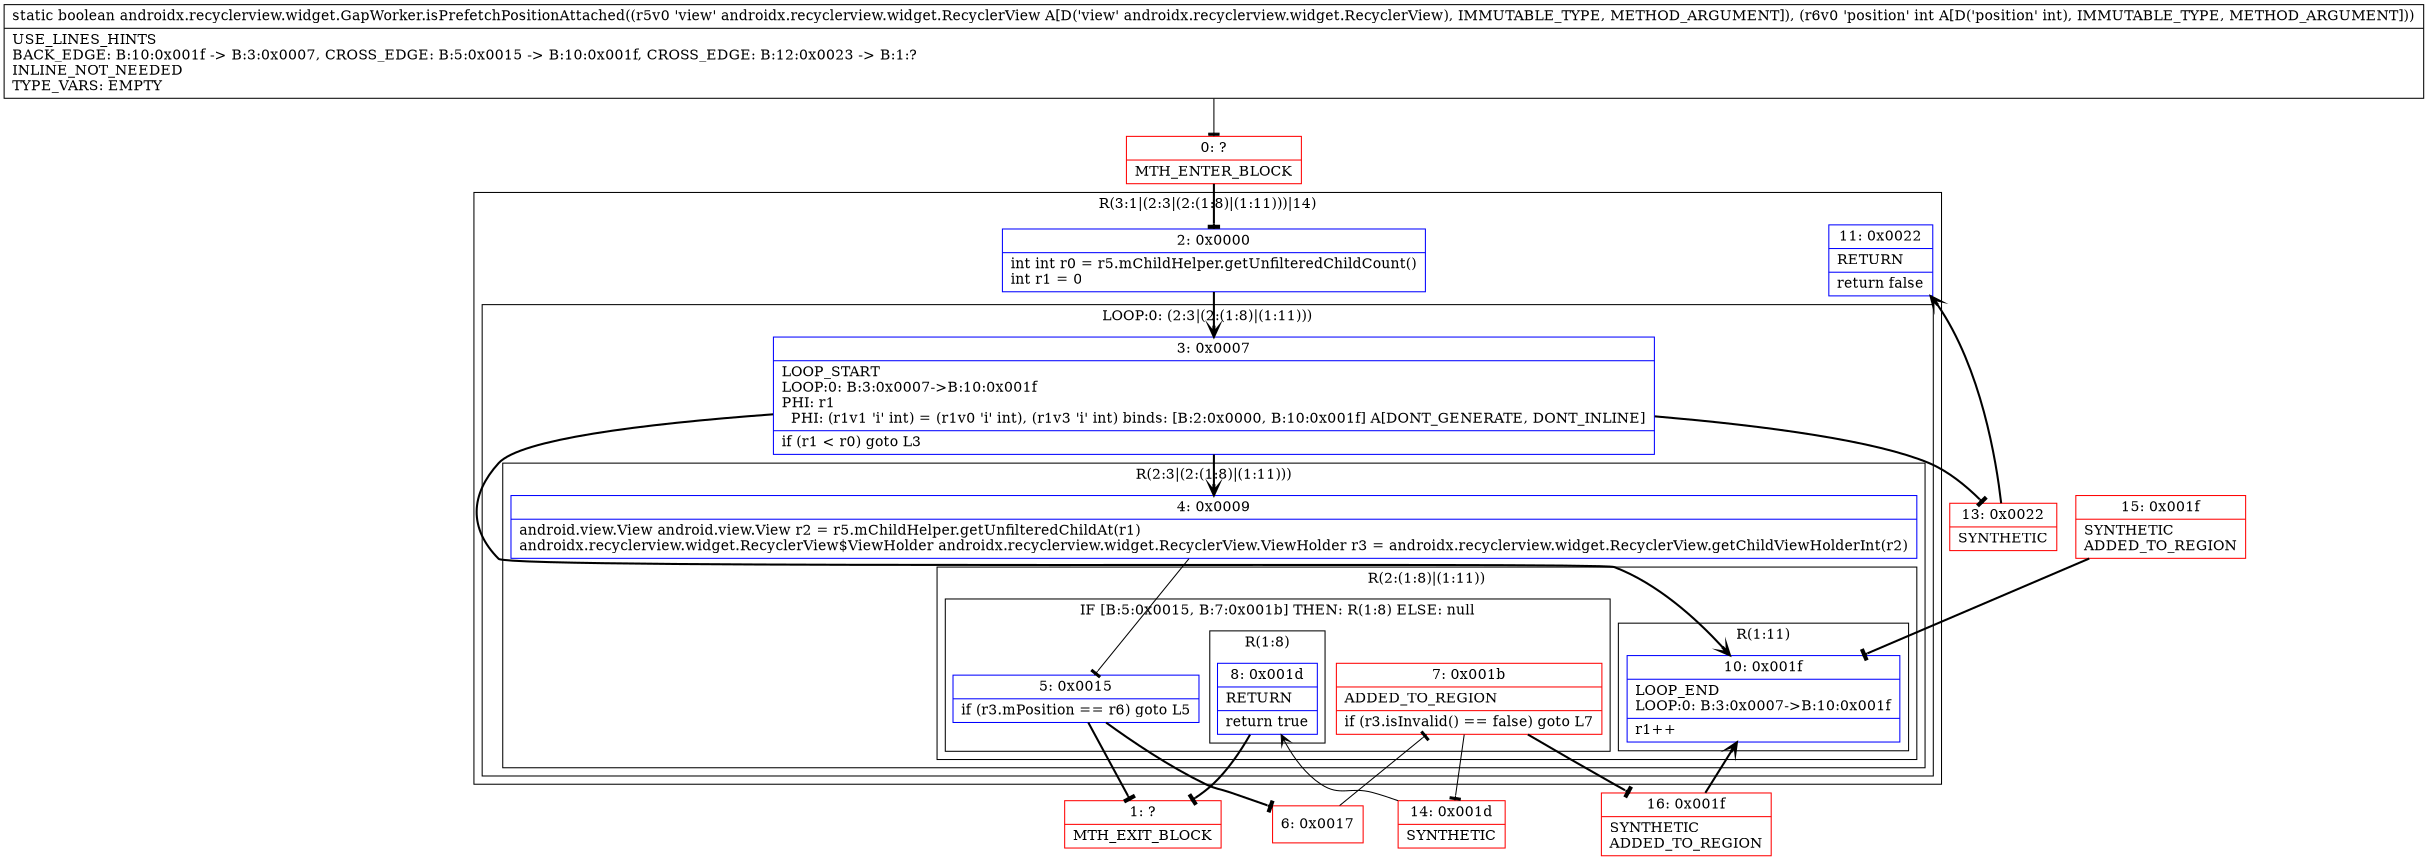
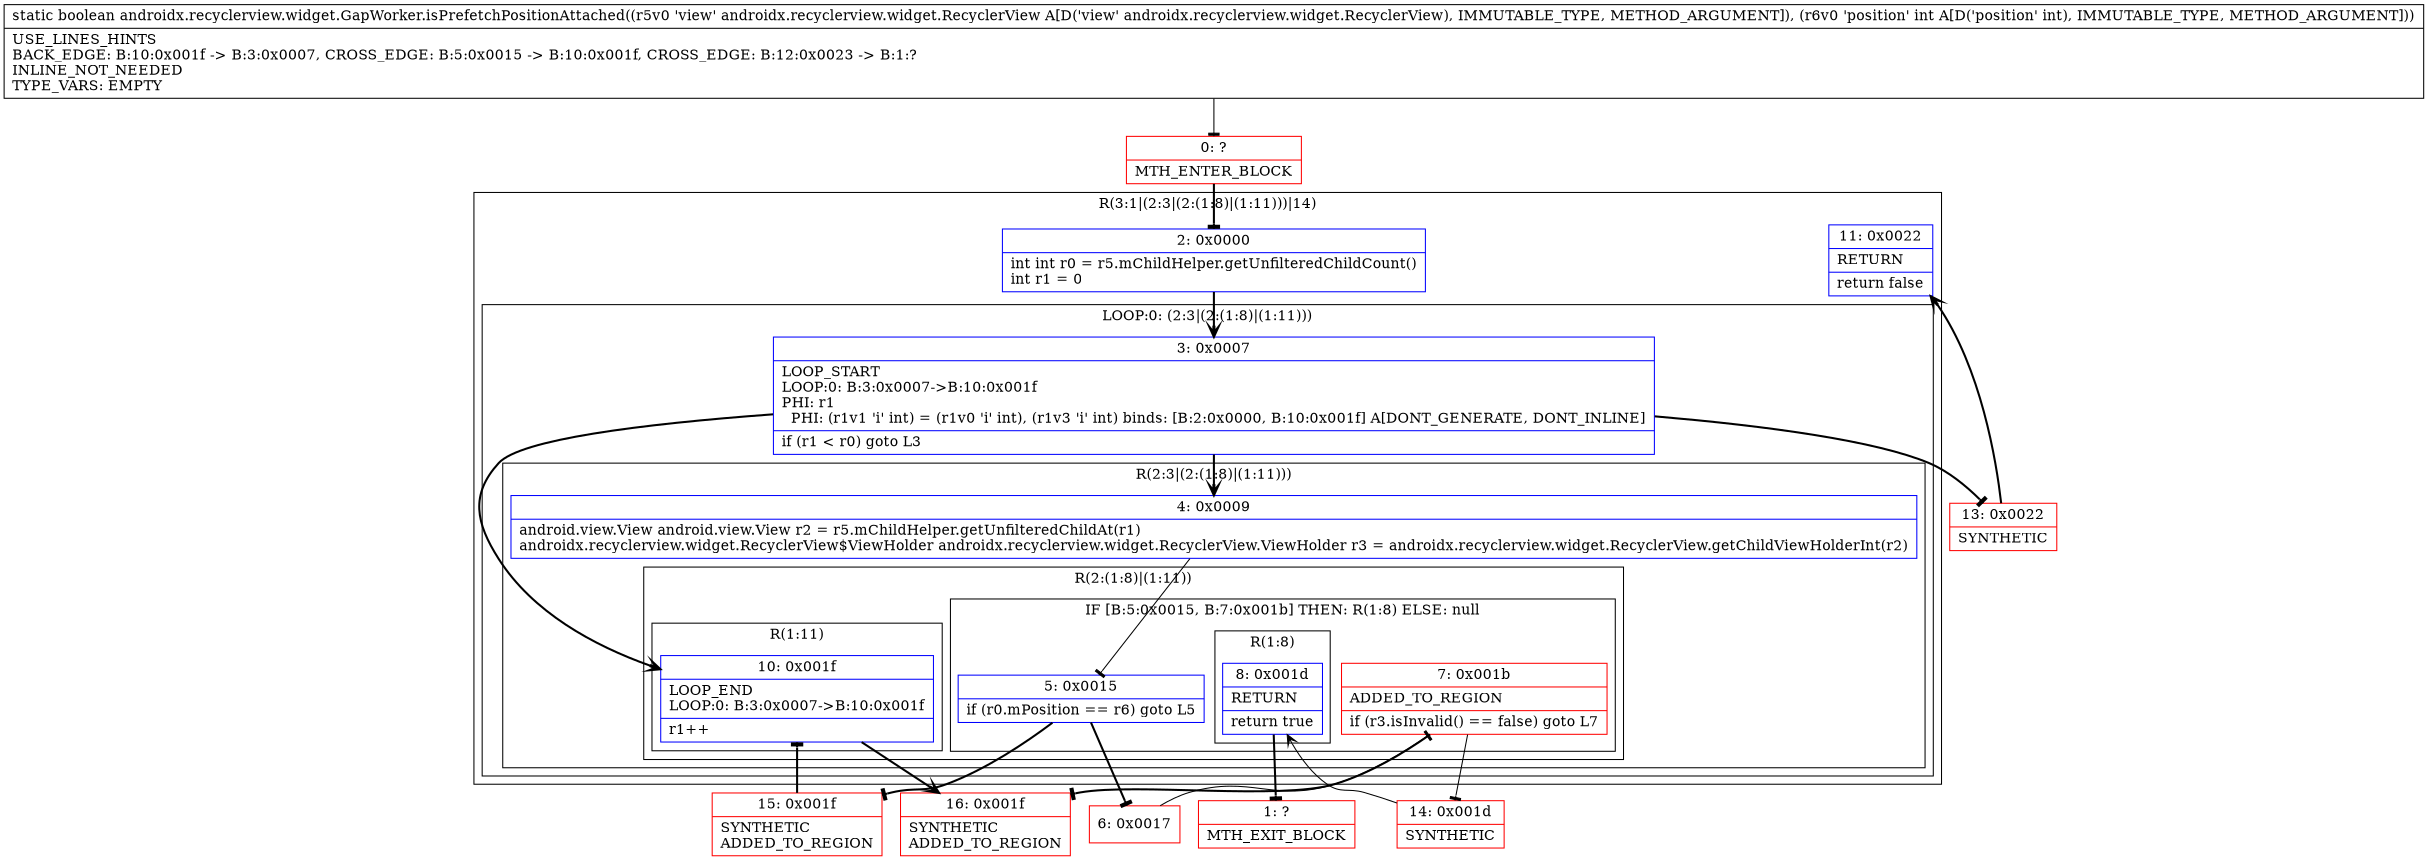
  digraph {
    node [color=red shape=record]
    edge [arrowhead=tee style=bold]
    n1 [color=blue label="{8\:\ 0x001d|RETURN\l|return true\l}"]
-   n2 [color=blue label="{5\:\ 0x0015|if (r3.mPosition == r6) goto L5\l}"]
+   n2 [color=blue label="{5\:\ 0x0015|if (r0.mPosition == r6) goto L5\l}"]
    n3 [label="{7\:\ 0x001b|ADDED_TO_REGION\l|if (r3.isInvalid() == false) goto L7\l}"]
    n4 [color=blue label="{10\:\ 0x001f|LOOP_END\lLOOP:0: B:3:0x0007\-\>B:10:0x001f\l|r1++\l}"]
    n5 [color=blue label="{4\:\ 0x0009|android.view.View android.view.View r2 = r5.mChildHelper.getUnfilteredChildAt(r1)\landroidx.recyclerview.widget.RecyclerView$ViewHolder androidx.recyclerview.widget.RecyclerView.ViewHolder r3 = androidx.recyclerview.widget.RecyclerView.getChildViewHolderInt(r2)\l}"]
    n6 [color=blue label="{3\:\ 0x0007|LOOP_START\lLOOP:0: B:3:0x0007\-\>B:10:0x001f\lPHI: r1 \l  PHI: (r1v1 'i' int) = (r1v0 'i' int), (r1v3 'i' int) binds: [B:2:0x0000, B:10:0x001f] A[DONT_GENERATE, DONT_INLINE]\l|if (r1 \< r0) goto L3\l}"]
    n7 [color=blue label="{2\:\ 0x0000|int int r0 = r5.mChildHelper.getUnfilteredChildCount()\lint r1 = 0\l}"]
    n8 [color=blue label="{11\:\ 0x0022|RETURN\l|return false\l}"]
    n9 [label="{1\:\ ?|MTH_EXIT_BLOCK\l}"]
    n10 [label="{6\:\ 0x0017}"]
    n11 [label="{15\:\ 0x001f|SYNTHETIC\lADDED_TO_REGION\l}"]
    n12 [label="{14\:\ 0x001d|SYNTHETIC\l}"]
    n13 [label="{16\:\ 0x001f|SYNTHETIC\lADDED_TO_REGION\l}"]
    n14 [label="{13\:\ 0x0022|SYNTHETIC\l}"]
    n15 [label="{0\:\ ?|MTH_ENTER_BLOCK\l}"]
    n16 [label="{static boolean androidx.recyclerview.widget.GapWorker.isPrefetchPositionAttached((r5v0 'view' androidx.recyclerview.widget.RecyclerView A[D('view' androidx.recyclerview.widget.RecyclerView), IMMUTABLE_TYPE, METHOD_ARGUMENT]), (r6v0 'position' int A[D('position' int), IMMUTABLE_TYPE, METHOD_ARGUMENT]))  | USE_LINES_HINTS\lBACK_EDGE: B:10:0x001f \-\> B:3:0x0007, CROSS_EDGE: B:5:0x0015 \-\> B:10:0x001f, CROSS_EDGE: B:12:0x0023 \-\> B:1:?\lINLINE_NOT_NEEDED\lTYPE_VARS: EMPTY\l}" color=""]
    subgraph cluster_1 {
      label="R(3:1|(2:3|(2:(1:8)|(1:11)))|14)"
      n7
      n8
      subgraph cluster_2 {
        label="LOOP:0: (2:3|(2:(1:8)|(1:11)))"
        n6
        subgraph cluster_3 {
          label="R(2:3|(2:(1:8)|(1:11)))"
          n5
          subgraph cluster_4 {
            label="R(2:(1:8)|(1:11))"
            subgraph cluster_5 {
              label="IF [B:5:0x0015, B:7:0x001b] THEN: R(1:8) ELSE: null"
              n2
              n3
              subgraph cluster_6 {
                label="R(1:8)"
                n1
              }
            }
            subgraph cluster_7 {
              label="R(1:11)"
              n4
            }
          }
        }
      }
    }
    n1 -> n9
    n2 -> n10
-   n2 -> n9
+   n2 -> n11
    n3 -> n12 [style=solid]
    n3 -> n13
    n5 -> n2 [style=solid]
    n6 -> n4 [arrowhead=vee]
    n6 -> n5 [arrowhead=vee]
    n6 -> n14
    n7 -> n6 [arrowhead=vee]
    n10 -> n3 [style=solid]
    n11 -> n4
    n12 -> n1 [arrowhead=vee style=solid]
-   n13 -> n4 [arrowhead=vee]
+   n4 -> n13 [arrowhead=vee]
    n14 -> n8 [arrowhead=vee]
    n15 -> n7
    n16 -> n15 [style=solid]
  }
